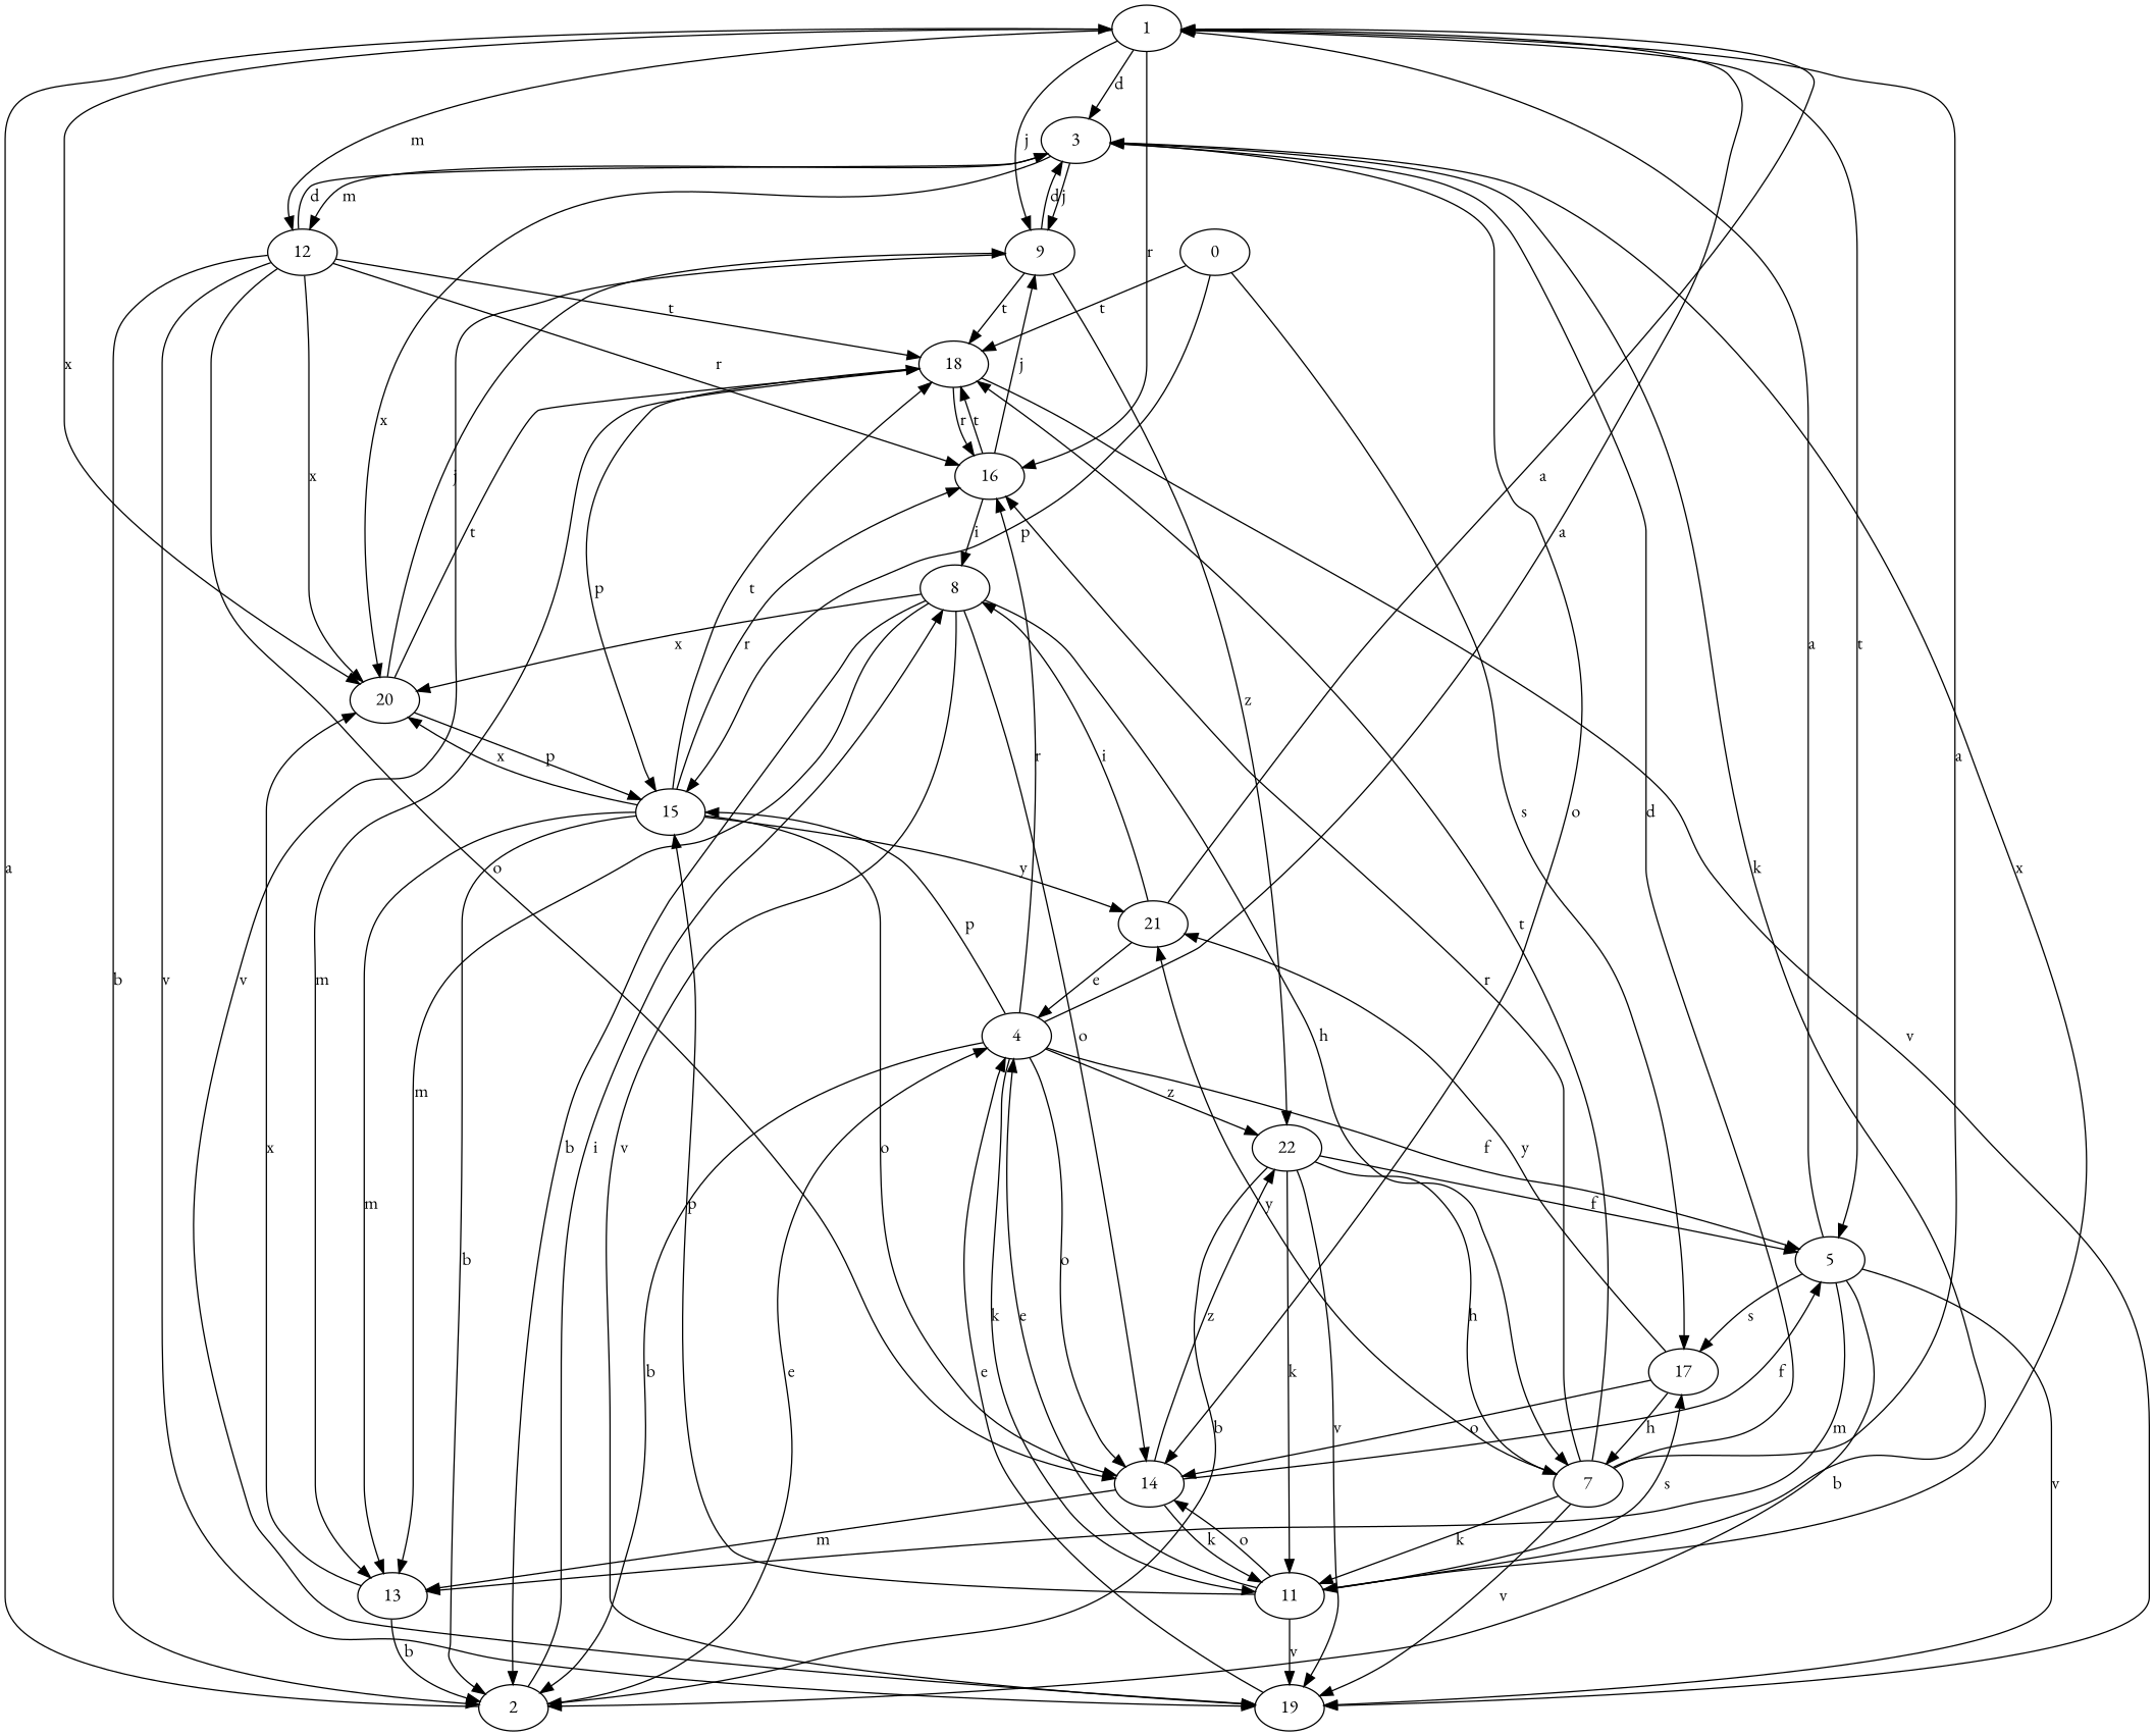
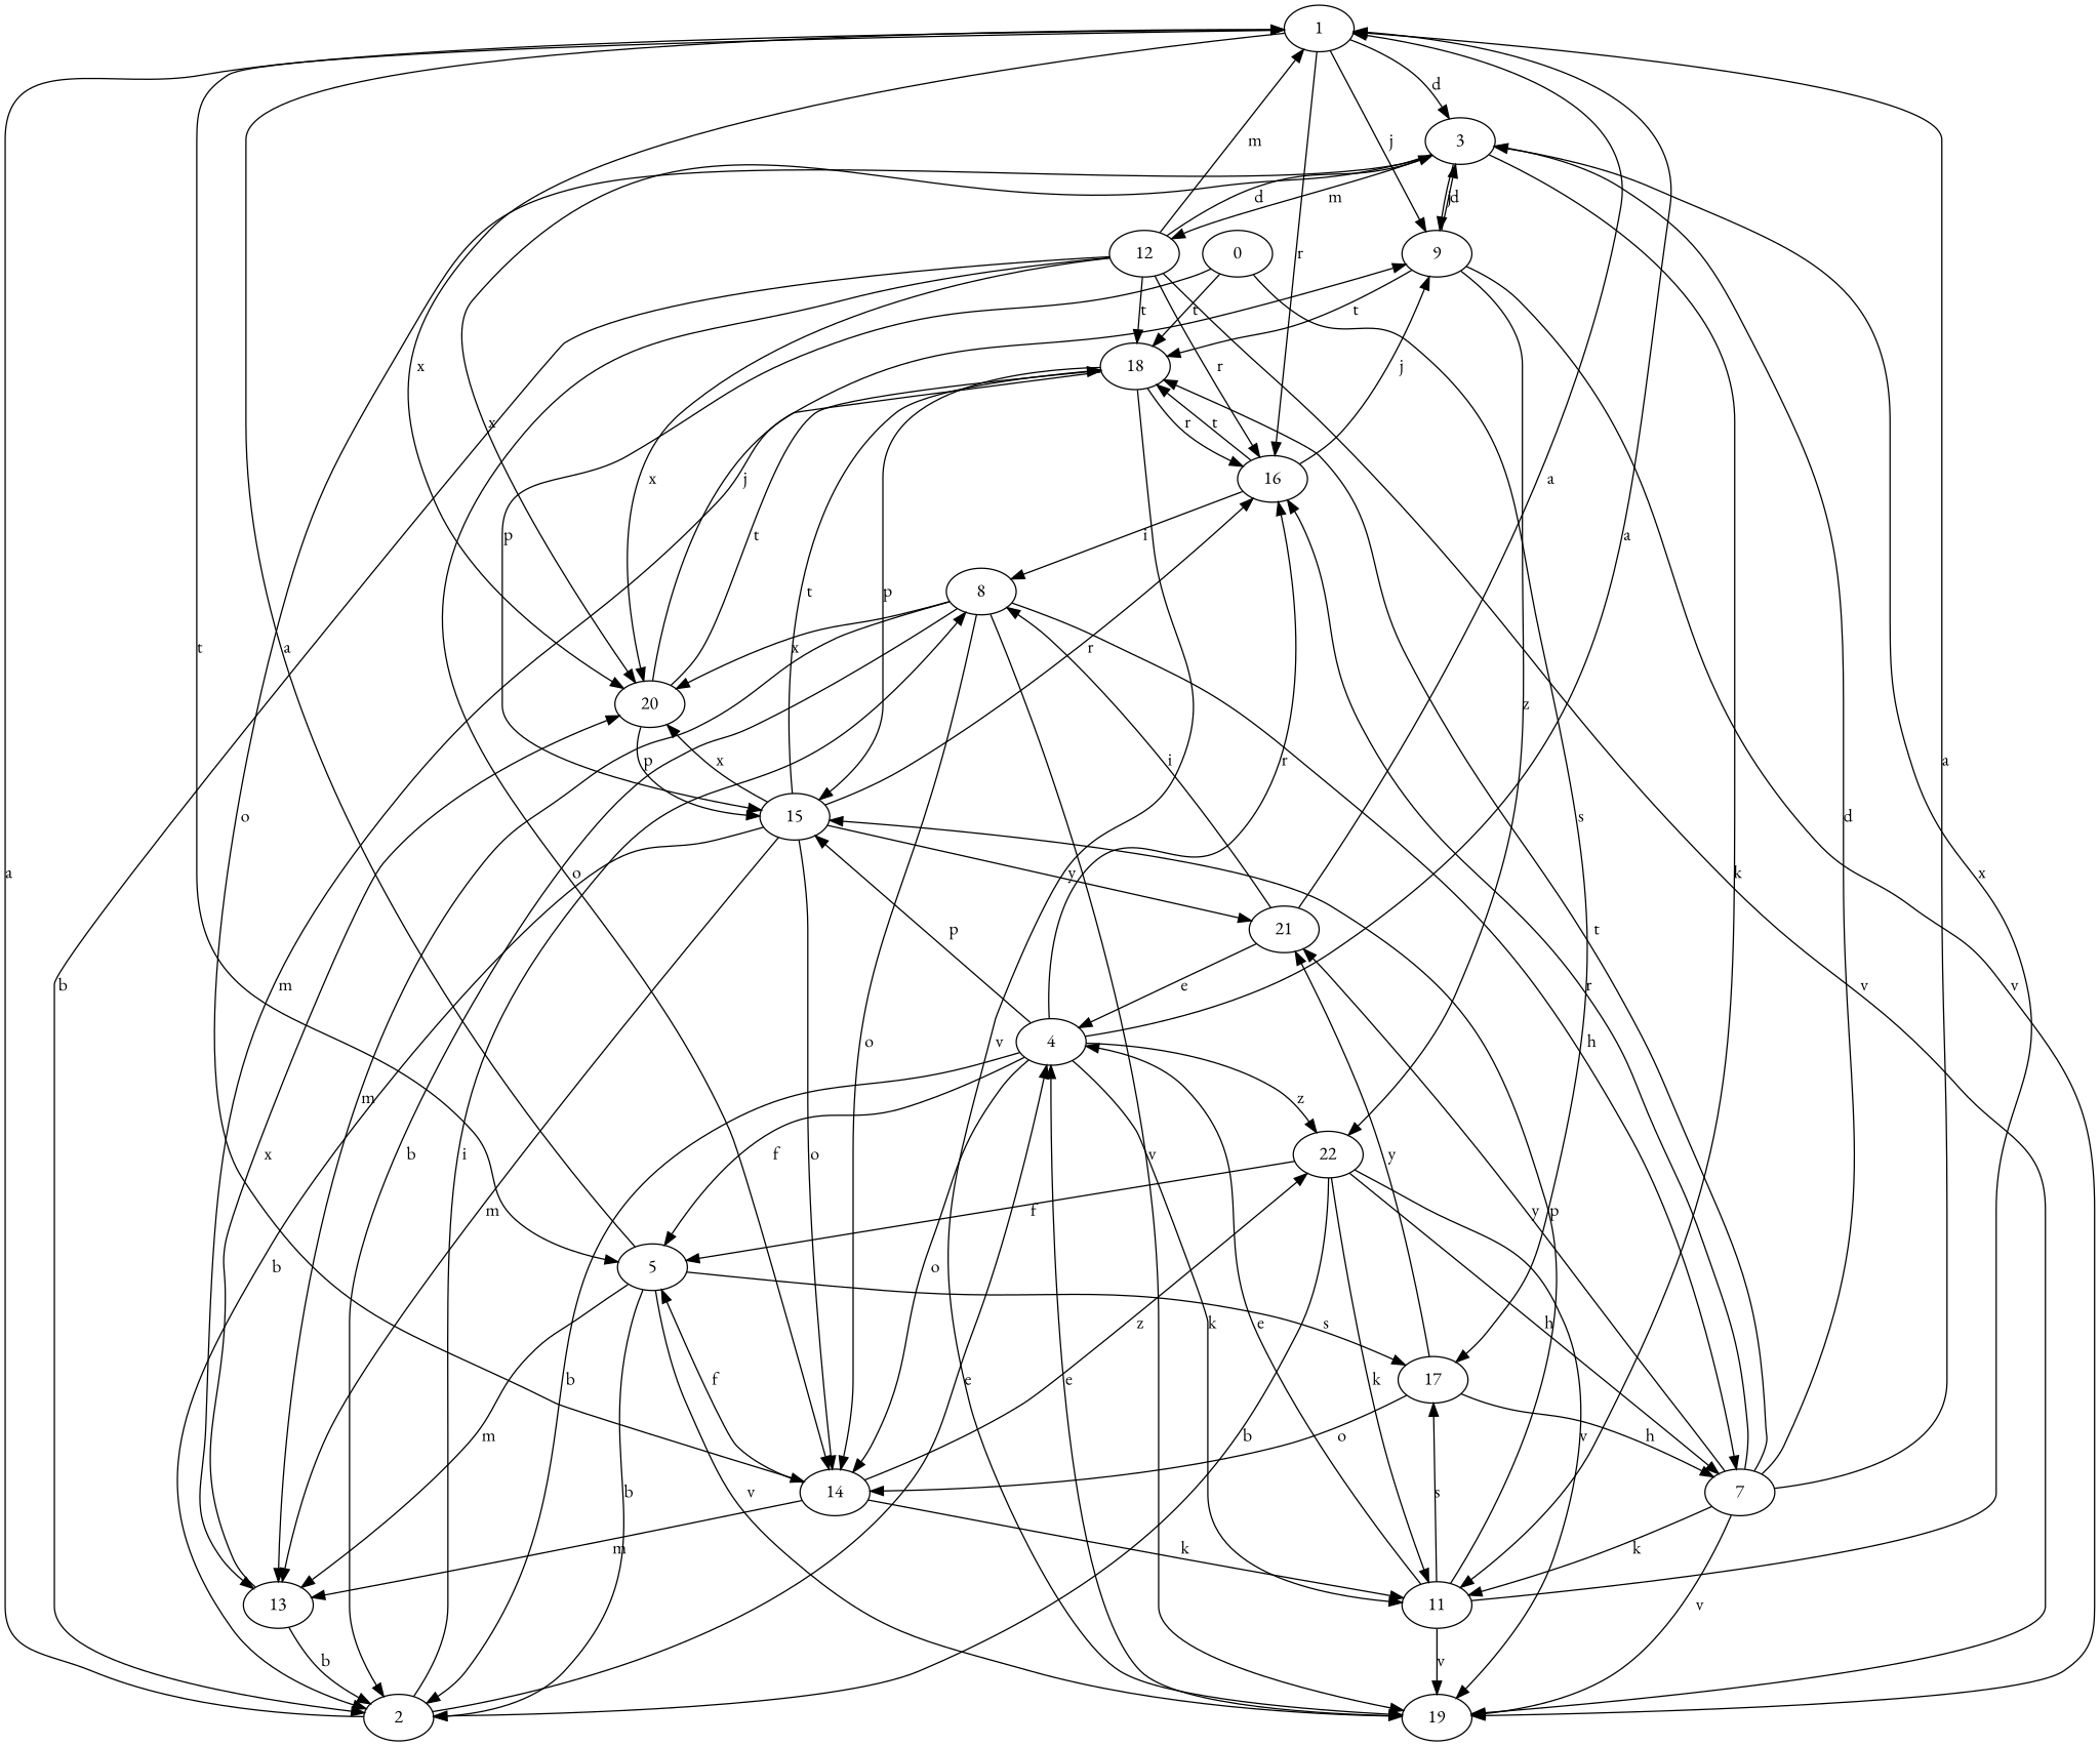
  strict digraph {
    fontname="EB Garamond"
    node [fontname="EB Garamond"]
    edge [fontname="EB Garamond"]
    1
    3
    5
    9
    12
    16
    20
    11
    14
    2
    13
    17
    19
    22
    18
    8
    15
    4
    7
    21
    0
    1 -> 3 [label=d]
    1 -> 5 [label=t]
    1 -> 9 [label=j]
-   1 -> 12 [label=m]
+   12 -> 1 [label=m]
    1 -> 16 [label=r]
    1 -> 20 [label=x]
    3 -> 9 [label=j]
    3 -> 12 [label=m]
    3 -> 20 [label=x]
    3 -> 11 [label=k]
    3 -> 14 [label=o]
    5 -> 1 [label=a]
    5 -> 2 [label=b]
    5 -> 13 [label=m]
    5 -> 17 [label=s]
    5 -> 19 [label=v]
    9 -> 3 [label=d]
    9 -> 19 [label=v]
    9 -> 22 [label=z]
    9 -> 18 [label=t]
    12 -> 3 [label=d]
    12 -> 16 [label=r]
    12 -> 20 [label=x]
    12 -> 14 [label=o]
    12 -> 2 [label=b]
    12 -> 19 [label=v]
    12 -> 18 [label=t]
    16 -> 9 [label=j]
    16 -> 18 [label=t]
    16 -> 8 [label=i]
    20 -> 9 [label=j]
    20 -> 18 [label=t]
    20 -> 15 [label=p]
    11 -> 3 [label=x]
-   11 -> 14 [label=o]
    11 -> 17 [label=s]
    11 -> 19 [label=v]
    11 -> 15 [label=p]
    11 -> 4 [label=e]
    14 -> 5 [label=f]
    14 -> 11 [label=k]
    14 -> 13 [label=m]
    14 -> 22 [label=z]
    2 -> 1 [label=a]
    2 -> 8 [label=i]
    2 -> 4 [label=e]
    13 -> 20 [label=x]
    13 -> 2 [label=b]
    17 -> 14 [label=o]
    17 -> 7 [label=h]
    17 -> 21 [label=y]
    19 -> 4 [label=e]
    22 -> 5 [label=f]
    22 -> 11 [label=k]
    22 -> 2 [label=b]
    22 -> 19 [label=v]
    22 -> 7 [label=h]
    18 -> 16 [label=r]
    18 -> 13 [label=m]
    18 -> 19 [label=v]
    18 -> 15 [label=p]
    8 -> 20 [label=x]
    8 -> 14 [label=o]
    8 -> 2 [label=b]
    8 -> 13 [label=m]
    8 -> 19 [label=v]
    8 -> 7 [label=h]
    15 -> 16 [label=r]
    15 -> 20 [label=x]
    15 -> 14 [label=o]
    15 -> 2 [label=b]
    15 -> 13 [label=m]
    15 -> 18 [label=t]
    15 -> 21 [label=y]
    4 -> 1 [label=a]
    4 -> 5 [label=f]
    4 -> 16 [label=r]
    4 -> 11 [label=k]
    4 -> 14 [label=o]
    4 -> 2 [label=b]
    4 -> 22 [label=z]
    4 -> 15 [label=p]
    7 -> 1 [label=a]
    7 -> 3 [label=d]
    7 -> 16 [label=r]
    7 -> 11 [label=k]
    7 -> 19 [label=v]
    7 -> 18 [label=t]
    7 -> 21 [label=y]
    21 -> 1 [label=a]
    21 -> 8 [label=i]
    21 -> 4 [label=e]
    0 -> 17 [label=s]
    0 -> 18 [label=t]
    0 -> 15 [label=p]
  }
